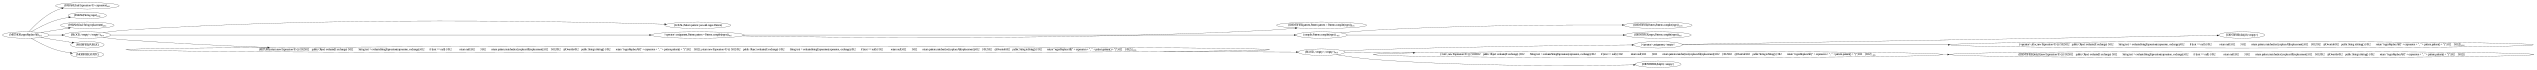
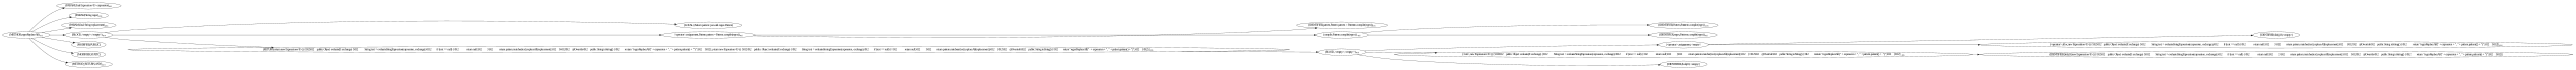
  digraph {
    fontname="Liberation Serif"
    rankdir=LR
    node [fontname="Liberation Serif"]
    edge [fontname="Liberation Serif"]
    n1 [label=<(METHOD,regexReplaceAll)<SUB>103</SUB>>]
    n2 [label=<(PARAM,final Expression&lt;E&gt; expression)<SUB>403</SUB>>]
    n3 [label=<(PARAM,String regex)<SUB>404</SUB>>]
    n4 [label=<(PARAM,final String replacement)<SUB>404</SUB>>]
    n5 [label=<(BLOCK,&lt;empty&gt;,&lt;empty&gt;)<SUB>404</SUB>>]
    n6 [label=<(MODIFIER,PUBLIC)>]
    n7 [label=<(MODIFIER,STATIC)>]
+   n8 [label=<(METHOD_RETURN,ANY)<SUB>403</SUB>>]
    n9 [label=<(LOCAL,Pattern pattern: java.util.regex.Pattern)>]
    n10 [label=<(&lt;operator&gt;.assignment,Pattern pattern = Pattern.compile(regex))<SUB>405</SUB>>]
    n11 [label=<(RETURN,return new Expression&lt;E&gt;() {\012\012    public Object evaluate(E exchange) {\012        String text = evaluateStringExpression(expression, exchange);\012        if (text == null) {\012            return null;\012        }\012        return pattern.matcher(text).replaceAll(replacement);\012    }\012\012    @Override\012    public String toString() {\012        return &quot;regexReplaceAll(&quot; + expression + &quot;, &quot; + pattern.pattern() + &quot;)&quot;;\012    }\012};,return new Expression&lt;E&gt;() {\012\012    public Object evaluate(E exchange) {\012        String text = evaluateStringExpression(expression, exchange);\012        if (text == null) {\012            return null;\012        }\012        return pattern.matcher(text).replaceAll(replacement);\012    }\012\012    @Override\012    public String toString() {\012        return &quot;regexReplaceAll(&quot; + expression + &quot;, &quot; + pattern.pattern() + &quot;)&quot;;\012    }\012};)<SUB>406</SUB>>]
    n12 [label=<(IDENTIFIER,pattern,Pattern pattern = Pattern.compile(regex))<SUB>405</SUB>>]
    n13 [label=<(compile,Pattern.compile(regex))<SUB>405</SUB>>]
    n14 [label=<(BLOCK,&lt;empty&gt;,&lt;empty&gt;)<SUB>406</SUB>>]
    n15 [label=<(IDENTIFIER,Pattern,Pattern.compile(regex))<SUB>405</SUB>>]
    n16 [label=<(IDENTIFIER,regex,Pattern.compile(regex))<SUB>905</SUB>>]
    n17 [label=<(&lt;operator&gt;.assignment,&lt;empty&gt;)>]
    n18 [label=<(&lt;init&gt;,new Expression&lt;E&gt;() {\012\012    public Object evaluate(E exchange) {\012        String text = evaluateStringExpression(expression, exchange);\012        if (text == null) {\012            return null;\012        }\012        return pattern.matcher(text).replaceAll(replacement);\012    }\012\012    @Override\012    public String toString() {\012        return &quot;regexReplaceAll(&quot; + expression + &quot;, &quot; + pattern.pattern() + &quot;)&quot;;\012    }\012})<SUB>406</SUB>>]
    n19 [label=<(IDENTIFIER,$obj18,&lt;empty&gt;)>]
    n20 [label=<(IDENTIFIER,$obj18,&lt;empty&gt;)>]
    n21 [label=<(&lt;operator&gt;.alloc,new Expression&lt;E&gt;() {\012\012    public Object evaluate(E exchange) {\012        String text = evaluateStringExpression(expression, exchange);\012        if (text == null) {\012            return null;\012        }\012        return pattern.matcher(text).replaceAll(replacement);\012    }\012\012    @Override\012    public String toString() {\012        return &quot;regexReplaceAll(&quot; + expression + &quot;, &quot; + pattern.pattern() + &quot;)&quot;;\012    }\012})<SUB>406</SUB>>]
    n22 [label=<(IDENTIFIER,$obj18,new Expression&lt;E&gt;() {\012\012    public Object evaluate(E exchange) {\012        String text = evaluateStringExpression(expression, exchange);\012        if (text == null) {\012            return null;\012        }\012        return pattern.matcher(text).replaceAll(replacement);\012    }\012\012    @Override\012    public String toString() {\012        return &quot;regexReplaceAll(&quot; + expression + &quot;, &quot; + pattern.pattern() + &quot;)&quot;;\012    }\012})>]
    n1 -> n2
    n1 -> n3
    n1 -> n4
    n1 -> n5
    n1 -> n6
    n1 -> n7
+   n1 -> n8
    n5 -> n9
    n5 -> n10
    n5 -> n11
    n10 -> n12
    n10 -> n13
    n11 -> n14
    n13 -> n15
    n13 -> n16
    n14 -> n17
    n14 -> n18
    n14 -> n19
    n17 -> n20
    n17 -> n21
    n18 -> n22
  }
